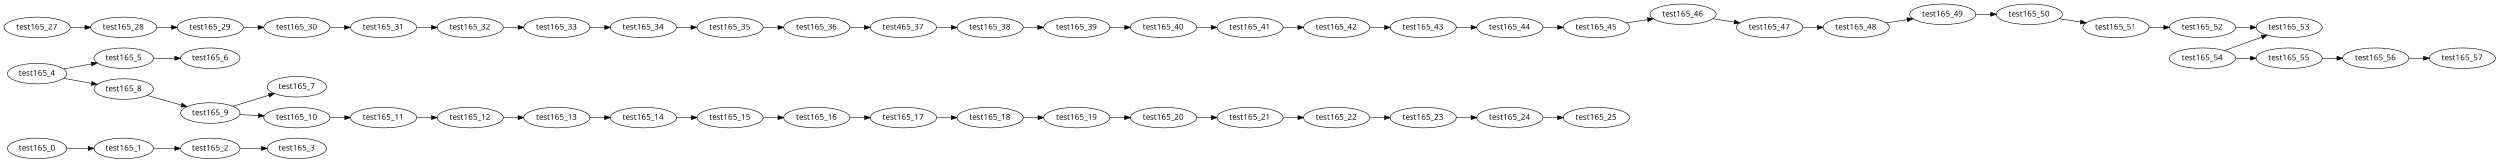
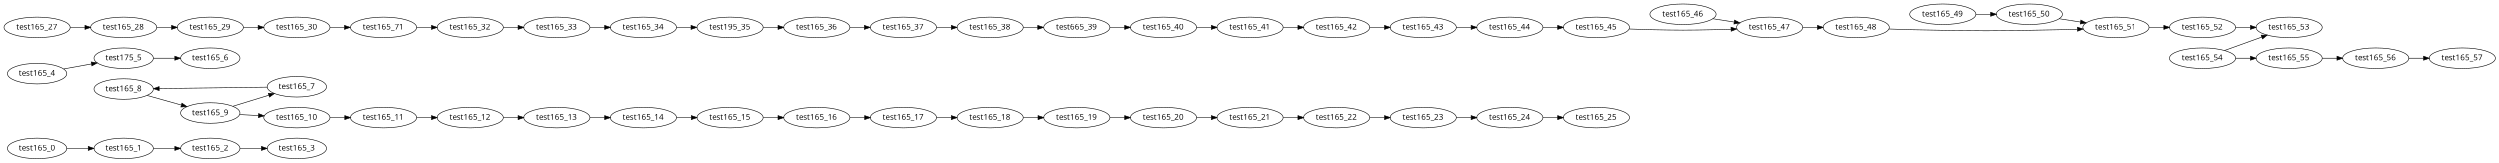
  digraph {
    fontname="Open Sans"
    rankdir=LR
    node [fontname="Open Sans"]
    edge [fontname="Open Sans"]
    test165_0
    test165_1
    test165_2
    test165_3
    test165_4
-   test165_5
+   test165_5 [label=test175_5]
    test165_6
    test165_7
    test165_8
    test165_9
    test165_10
    test165_11
    test165_12
    test165_13
    test165_14
    test165_15
    test165_16
    test165_17
    test165_18
    test165_19
    test165_20
    test165_21
    test165_22
    test165_23
    test165_24
    test165_25
    test165_27
    test165_28
    test165_29
    test165_30
-   test165_31
+   test165_31 [label=test165_71]
    test165_32
    test165_33
    test165_34
-   test165_35
+   test165_35 [label=test195_35]
    test165_36
-   test165_37 [label=test465_37]
+   test165_37
    test165_38
-   test165_39
+   test165_39 [label=test665_39]
    test165_40
    test165_41
    test165_42
    test165_43
    test165_44
    test165_45
    test165_46
    test165_47
    test165_48
    test165_49
    test165_50
    test165_51
    test165_52
    test165_53
    test165_54
    test165_55
    test165_56
    test165_57
    test165_0 -> test165_1
    test165_1 -> test165_2
    test165_2 -> test165_3
    test165_4 -> test165_5
    test165_5 -> test165_6
-   test165_4 -> test165_8
+   test165_7 -> test165_8
    test165_8 -> test165_9
    test165_9 -> test165_7
    test165_9 -> test165_10
    test165_10 -> test165_11
    test165_11 -> test165_12
    test165_12 -> test165_13
    test165_13 -> test165_14
    test165_14 -> test165_15
    test165_15 -> test165_16
    test165_16 -> test165_17
    test165_17 -> test165_18
    test165_18 -> test165_19
    test165_19 -> test165_20
    test165_20 -> test165_21
    test165_21 -> test165_22
    test165_22 -> test165_23
    test165_23 -> test165_24
    test165_24 -> test165_25
    test165_27 -> test165_28
    test165_28 -> test165_29
    test165_29 -> test165_30
    test165_30 -> test165_31
    test165_31 -> test165_32
    test165_32 -> test165_33
    test165_33 -> test165_34
    test165_34 -> test165_35
    test165_35 -> test165_36
    test165_36 -> test165_37
    test165_37 -> test165_38
    test165_38 -> test165_39
    test165_39 -> test165_40
    test165_40 -> test165_41
    test165_41 -> test165_42
    test165_42 -> test165_43
    test165_43 -> test165_44
    test165_44 -> test165_45
-   test165_45 -> test165_46
+   test165_45 -> test165_47
    test165_46 -> test165_47
    test165_47 -> test165_48
-   test165_48 -> test165_49
+   test165_48 -> test165_51
    test165_49 -> test165_50
    test165_50 -> test165_51
    test165_51 -> test165_52
    test165_52 -> test165_53
    test165_54 -> test165_53
    test165_54 -> test165_55
    test165_55 -> test165_56
    test165_56 -> test165_57
  }
